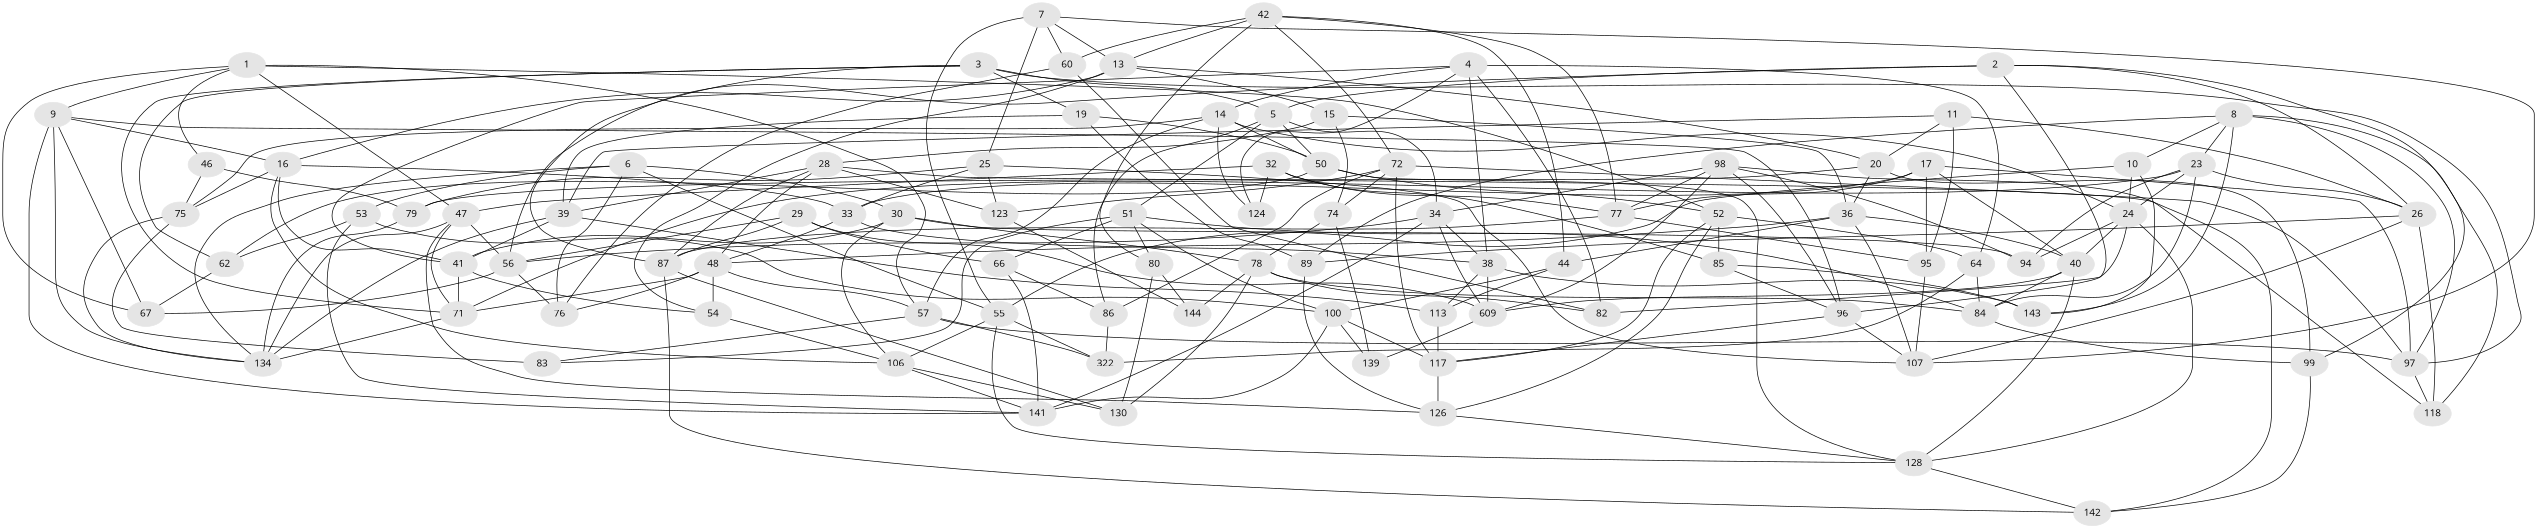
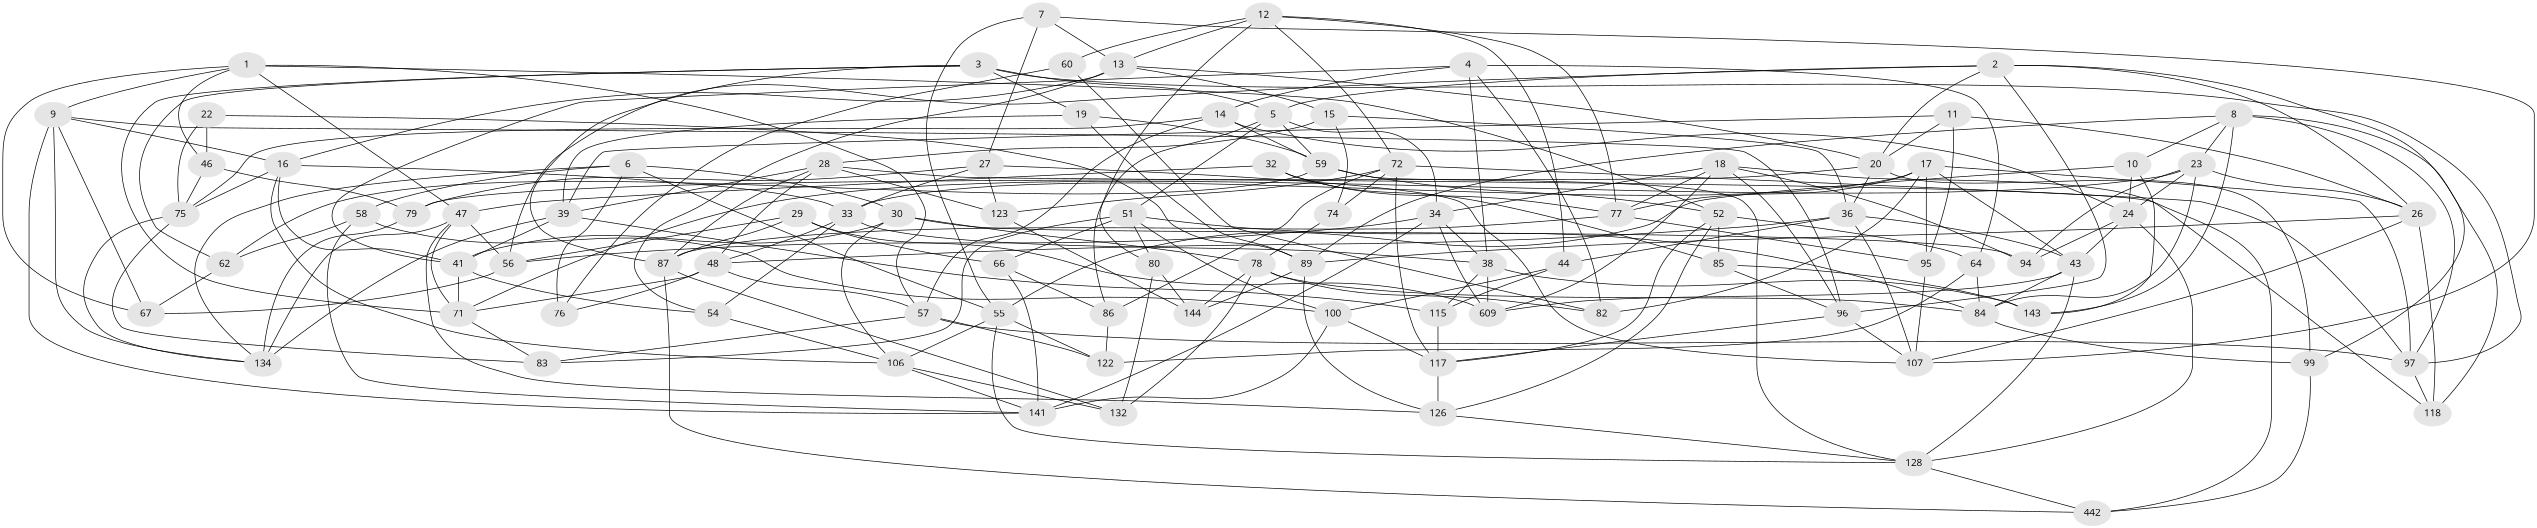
  graph {
    fontname="Open Sans"
    node [color=gray90 fontname="Open Sans" style=filled]
    edge [fontname="Open Sans"]
    1 [super="+65"]
    9 [super="+140"]
    46
    47 [super="+59"]
    52 [super="+129"]
    57 [super="+146"]
    67
    96 [super="+121"]
    134 [super="+135"]
    16 [super="+43"]
    141
    75 [super="+91"]
    79
    56 [super="+81"]
    71 [super="+114"]
    126 [super="+148"]
    64
    85
    117 [super="+145"]
    97 [super="+104"]
    83
-   122 [label=322]
+   122
    2 [super="+137"]
    5 [super="+105"]
    20 [super="+21"]
    26 [super="+37"]
    99
    34 [super="+120"]
-   50 [super="+70"]
+   50 [super="+70" label=59]
    51 [super="+69"]
    86
    36 [super="+132"]
    107 [super="+112"]
    89 [super="+90"]
    118
    76
-   142
+   142 [label=442]
    3 [super="+147"]
    19
    62
    87 [super="+102"]
    39 [super="+111"]
-   130
+   130 [label=132]
    4 [super="+73"]
    14 [super="+115"]
    38 [super="+93"]
    41 [super="+45"]
    82
-   124
    24 [super="+136"]
    143
    n52 [label=609 super="+131"]
-   113
+   113 [label=115]
    54
    84 [super="+125"]
    128 [super="+138"]
    80
    66
    100 [super="+101"]
    6 [super="+92"]
    30 [super="+31"]
-   53
+   53 [label=58]
    55 [super="+58"]
    106 [super="+133"]
    94
    78 [super="+103"]
    7 [super="+42"]
    13 [super="+127"]
-   27 [super="+61" label=25]
+   27 [super="+61"]
    60
    15
    33 [super="+119"]
    123
    8 [super="+35"]
    10
    23 [super="+108"]
    144
-   40 [super="+98"]
+   40 [super="+98" label=43]
    11
    95
-   12 [super="+25" label=42]
+   12 [super="+25"]
    44
    72 [super="+116"]
    77 [super="+88"]
    74
    28 [super="+110"]
    48 [super="+68"]
-   139
    17 [super="+49"]
-   18 [super="+63" label=98]
+   18 [super="+63"]
+   22
    29
    32
    1 -- 9
    1 -- 46
    1 -- 47
    1 -- 52
    1 -- 57
    1 -- 67
    9 -- 67
    9 -- 96
    9 -- 134
    9 -- 16
    9 -- 141
    46 -- 75
    46 -- 79
    47 -- 134
    47 -- 56
    47 -- 71
    47 -- 126
    52 -- 126
    52 -- 64
    52 -- 85
    52 -- 117
    57 -- 97
    57 -- 83
    57 -- 122
    96 -- 117
    96 -- 107
    16 -- 75
    16 -- 41
    16 -- 106
    16 -- 33
    75 -- 134
    75 -- 83
    79 -- 134
    56 -- 67
-   56 -- 76
-   71 -- 134
+   71 -- 83
    126 -- 128
    64 -- 122
    64 -- 84
    85 -- 96
    85 -- 143
    117 -- 126
    97 -- 118
    2 -- 96
    2 -- 56
    2 -- 5
+   2 -- 20
    2 -- 26
    2 -- 99
    5 -- 34
    5 -- 50
    5 -- 51
    5 -- 86
    20 -- 79
    20 -- 99
    20 -- 36
    26 -- 107
    26 -- 89
    26 -- 118
    99 -- 142
    34 -- 141
    34 -- 56
    34 -- 38
    34 -- n52
    50 -- 52
    50 -- 62
    50 -- 128
    51 -- 83
    51 -- 84
    51 -- 80
    51 -- 66
    51 -- 100
    86 -- 122
    36 -- 107
    36 -- 40
    36 -- 44
    36 -- 48
    89 -- 126
+   89 -- 144
    3 -- 71
    3 -- 97
    3 -- 5
    3 -- 19
    3 -- 62
    3 -- 87
    19 -- 50
    19 -- 89
    19 -- 39
    62 -- 67
    87 -- 142
    87 -- 130
    39 -- 134
    39 -- 41
    39 -- 113
    4 -- 64
    4 -- 14
    4 -- 38
    4 -- 41
    4 -- 82
-   4 -- 124
    14 -- 57
    14 -- 75
    14 -- 50
-   14 -- 124
    14 -- 24
    38 -- 143
    38 -- n52
    38 -- 113
    41 -- 71
    41 -- 54
    24 -- 128
    24 -- 94
    24 -- 40
-   n52 -- 139
    113 -- 117
    54 -- 106
    84 -- 99
    128 -- 142
    80 -- 130
    80 -- 144
    66 -- 141
    66 -- 86
    100 -- 141
    100 -- 117
-   100 -- 139
    6 -- 134
    6 -- 76
    6 -- 30 [weight=2]
    6 -- 53
    6 -- 55
    30 -- 41
    30 -- 106
    30 -- 94
    30 -- 78
    53 -- 141
    53 -- 62
    53 -- 100
    55 -- 122
    55 -- 128
    55 -- 106
    106 -- 141
    106 -- 130
    78 -- 130
    78 -- 82
    78 -- 84
    78 -- 144
    7 -- 107
    7 -- 55
    7 -- 13
    7 -- 27 [weight=2]
-   7 -- 60
    13 -- 16
    13 -- 20
    13 -- 54
    13 -- 15
    27 -- 79
    27 -- 107
    27 -- 33
    27 -- 123
    60 -- 76
    60 -- 82
    15 -- 36
    15 -- 74
    15 -- 28
    33 -- 38
-   48 -- 54
+   33 -- 54
    33 -- 48
    123 -- 144
    8 -- 97
    8 -- 89
    8 -- 118
    8 -- 143
    8 -- 10
    8 -- 23
    10 -- 24
    10 -- 143
    10 -- 55
    23 -- 71
    23 -- 26
    23 -- 24
    23 -- 84
    23 -- 94
    40 -- n52
    40 -- 84
    40 -- 128
    11 -- 20
    11 -- 26
    11 -- 39
    11 -- 95
    95 -- 107
    12 -- 80
    12 -- 13
    12 -- 60
    12 -- 44
    12 -- 72
    12 -- 77
    44 -- 113
    44 -- 100
    72 -- 117
    72 -- 97
    72 -- 86
    72 -- 123
    72 -- 74
    77 -- 87
    77 -- 95
    74 -- 78
-   74 -- 139
    28 -- 118
    28 -- 87
    28 -- 39
    28 -- 123
    28 -- 48
    48 -- 57
    48 -- 71
    48 -- 76
    17 -- 97
-   24 -- 82
+   17 -- 82
    17 -- 33
    17 -- 40
    17 -- 95
    17 -- 77
    18 -- 96
    18 -- 34
    18 -- 142
    18 -- n52
    18 -- 94
    18 -- 77
+   22 -- 46
+   22 -- 75
+   22 -- 89
    29 -- 56
    29 -- 87
    29 -- n52
    29 -- 66
    32 -- 47
    32 -- 85
-   32 -- 124
    32 -- 77
  }
